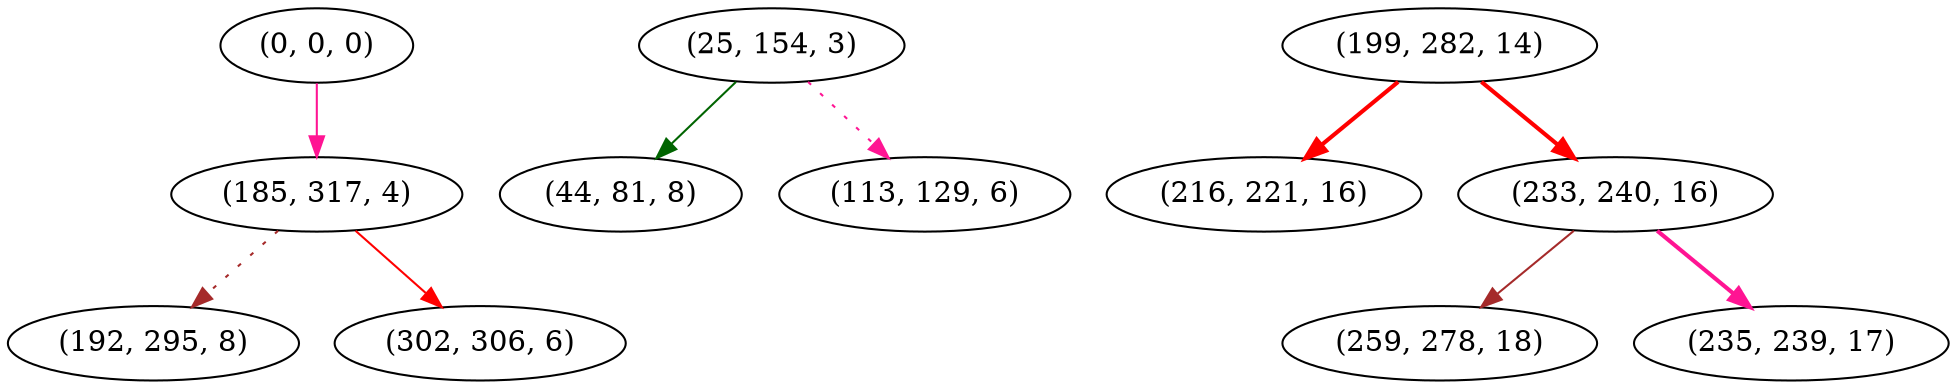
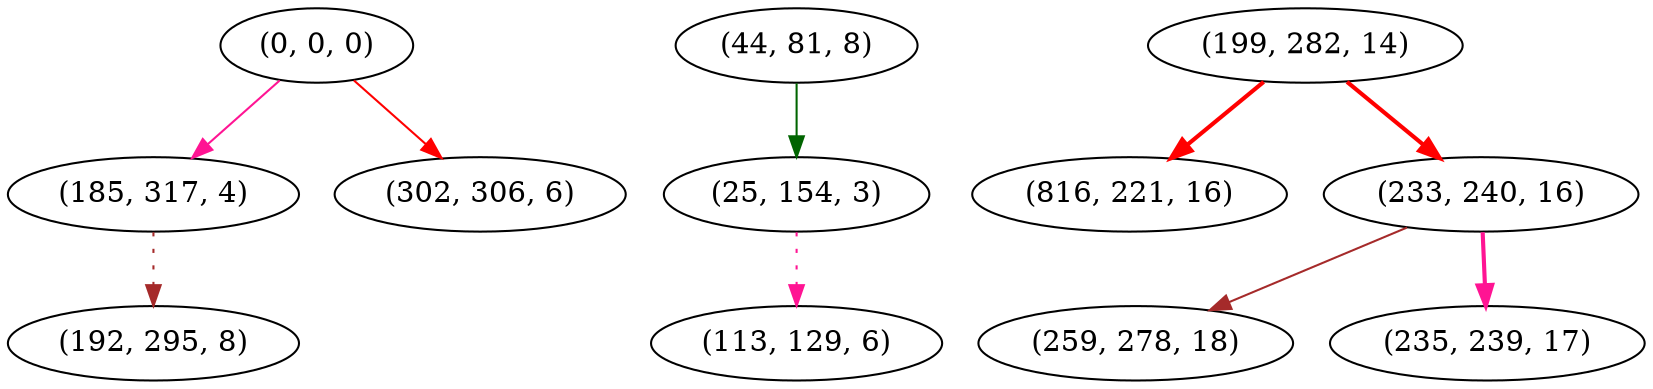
  digraph {
    edge [color=deeppink style=solid]
    "(0, 0, 0)"
    "(185, 317, 4)"
    "(25, 154, 3)"
    "(44, 81, 8)"
    "(113, 129, 6)"
    "(192, 295, 8)"
    "(302, 306, 6)"
    "(199, 282, 14)"
-   "(216, 221, 16)"
+   "(216, 221, 16)" [label="(816, 221, 16)"]
    "(233, 240, 16)"
    "(259, 278, 18)"
    "(235, 239, 17)"
    "(0, 0, 0)" -> "(185, 317, 4)"
    "(185, 317, 4)" -> "(192, 295, 8)" [color=brown style=dotted]
-   "(185, 317, 4)" -> "(302, 306, 6)" [color=red]
-   "(25, 154, 3)" -> "(44, 81, 8)" [color=darkgreen]
+   "(0, 0, 0)" -> "(302, 306, 6)" [color=red]
+   "(44, 81, 8)" -> "(25, 154, 3)" [color=darkgreen]
    "(25, 154, 3)" -> "(113, 129, 6)" [style=dotted]
    "(199, 282, 14)" -> "(216, 221, 16)" [color=red style=bold]
    "(199, 282, 14)" -> "(233, 240, 16)" [color=red style=bold]
    "(233, 240, 16)" -> "(259, 278, 18)" [color=brown]
    "(233, 240, 16)" -> "(235, 239, 17)" [style=bold]
  }
